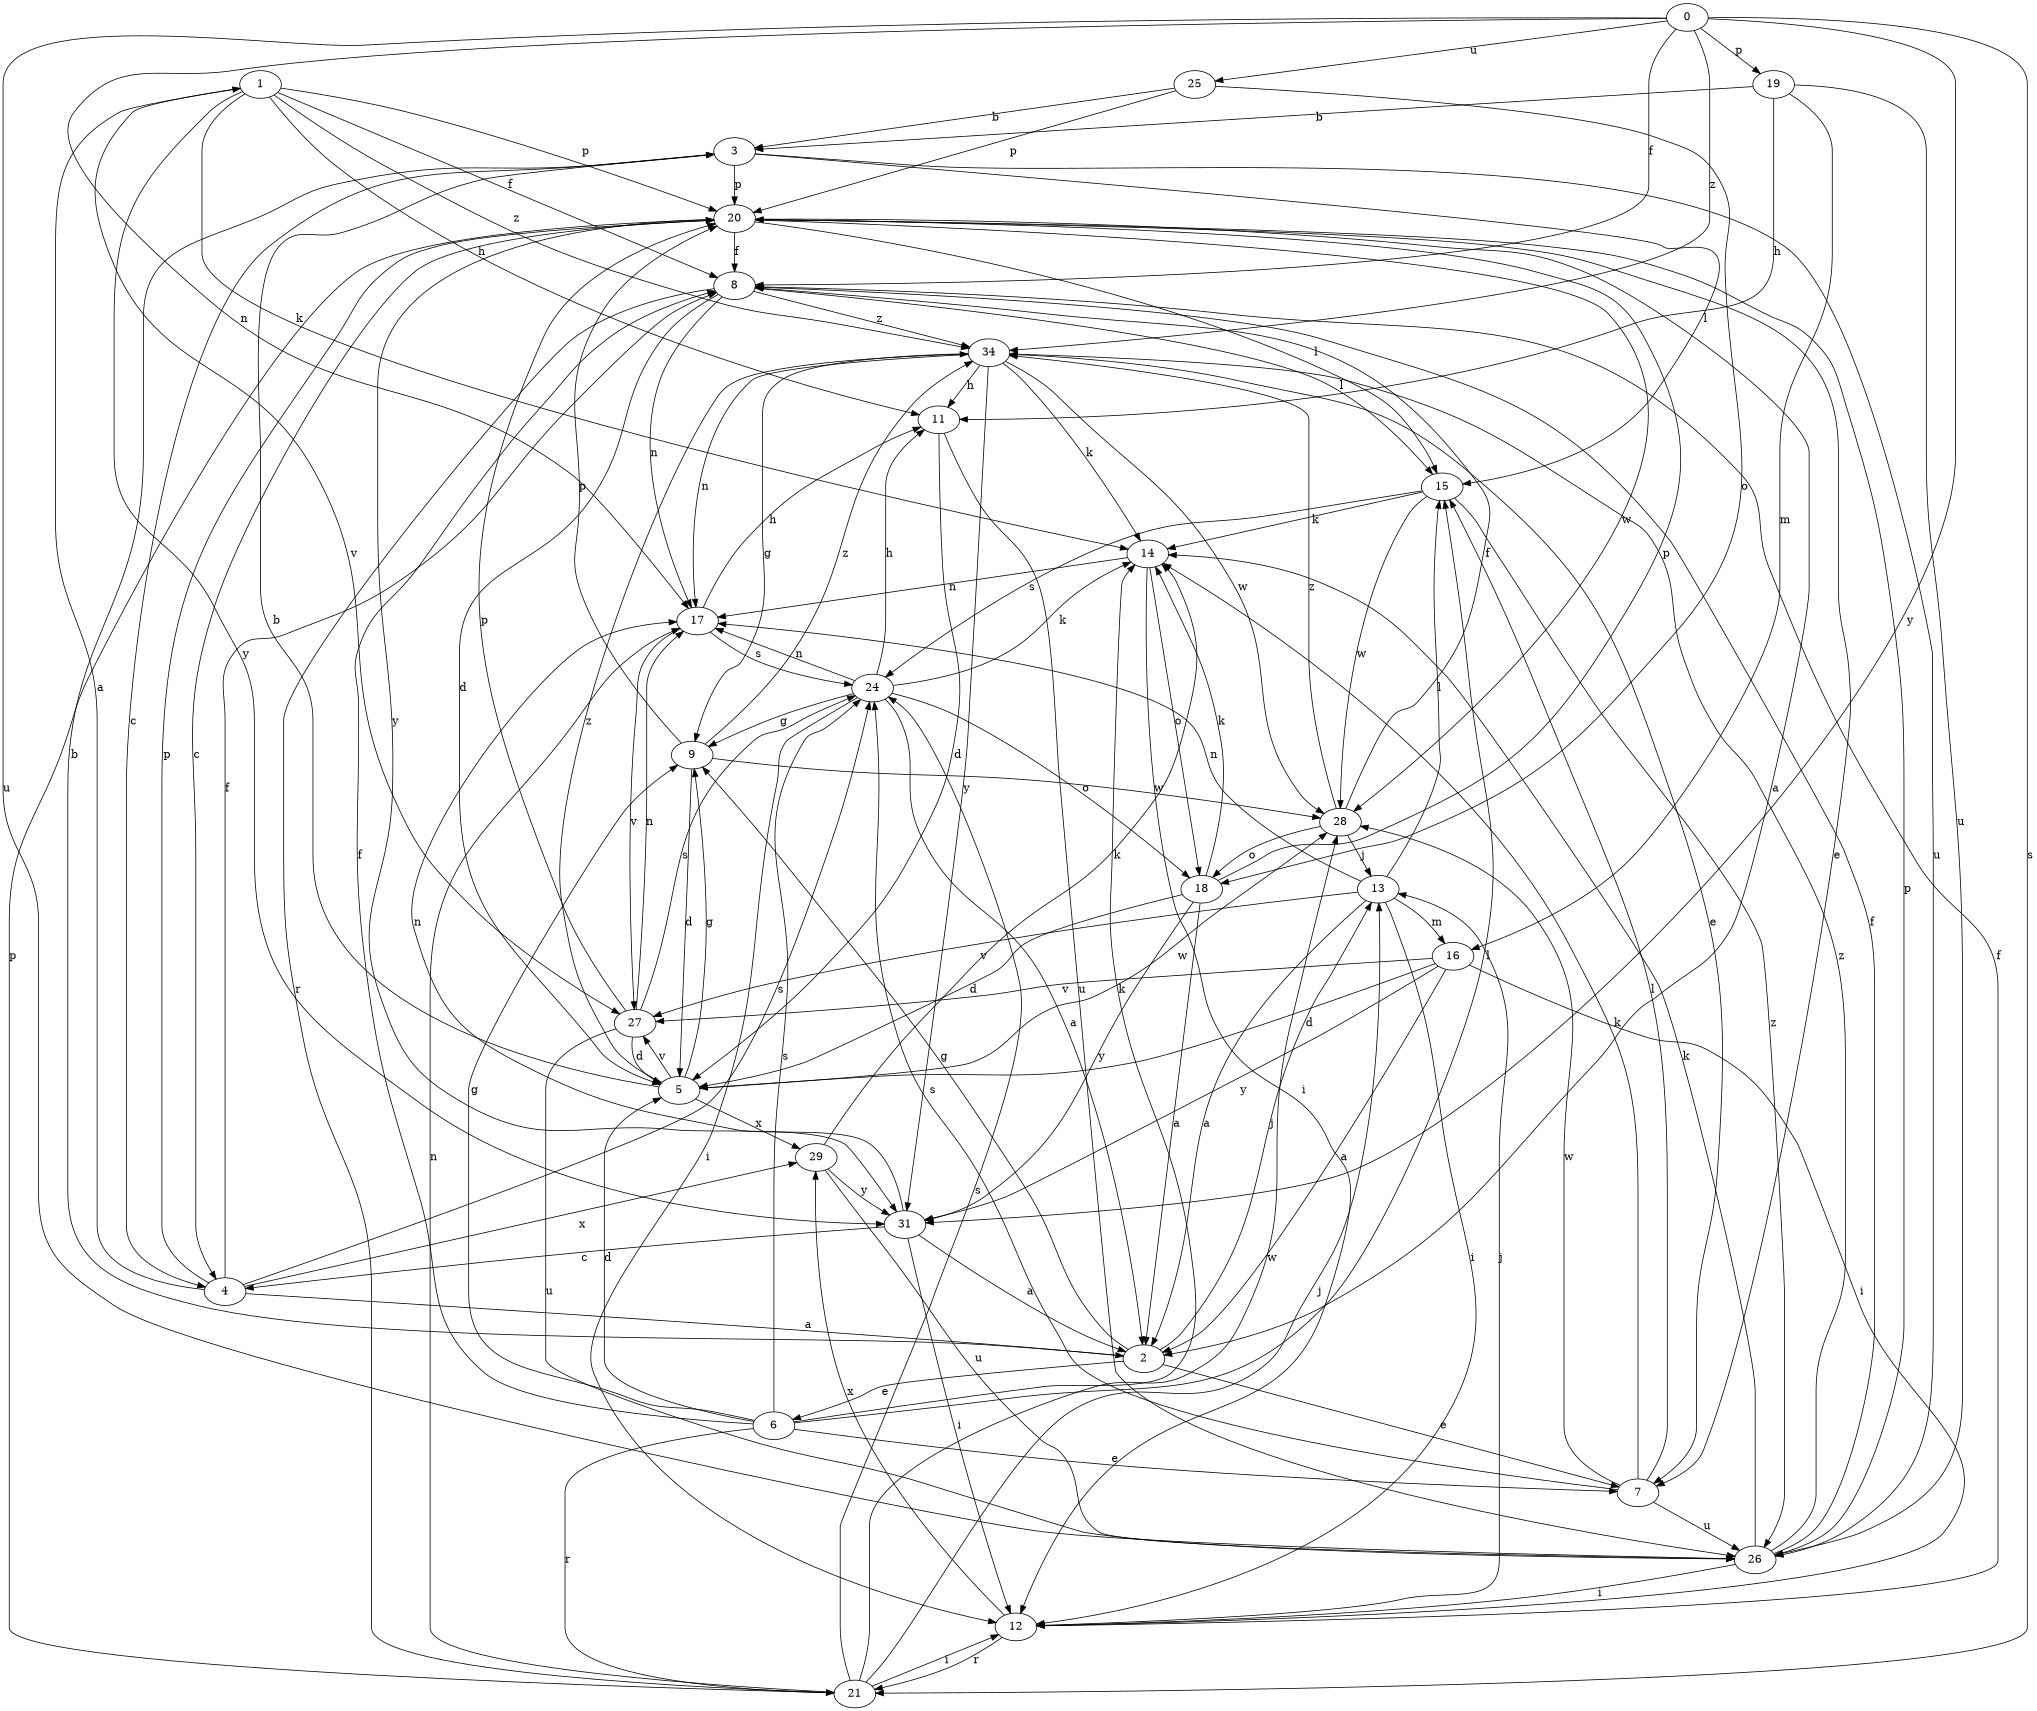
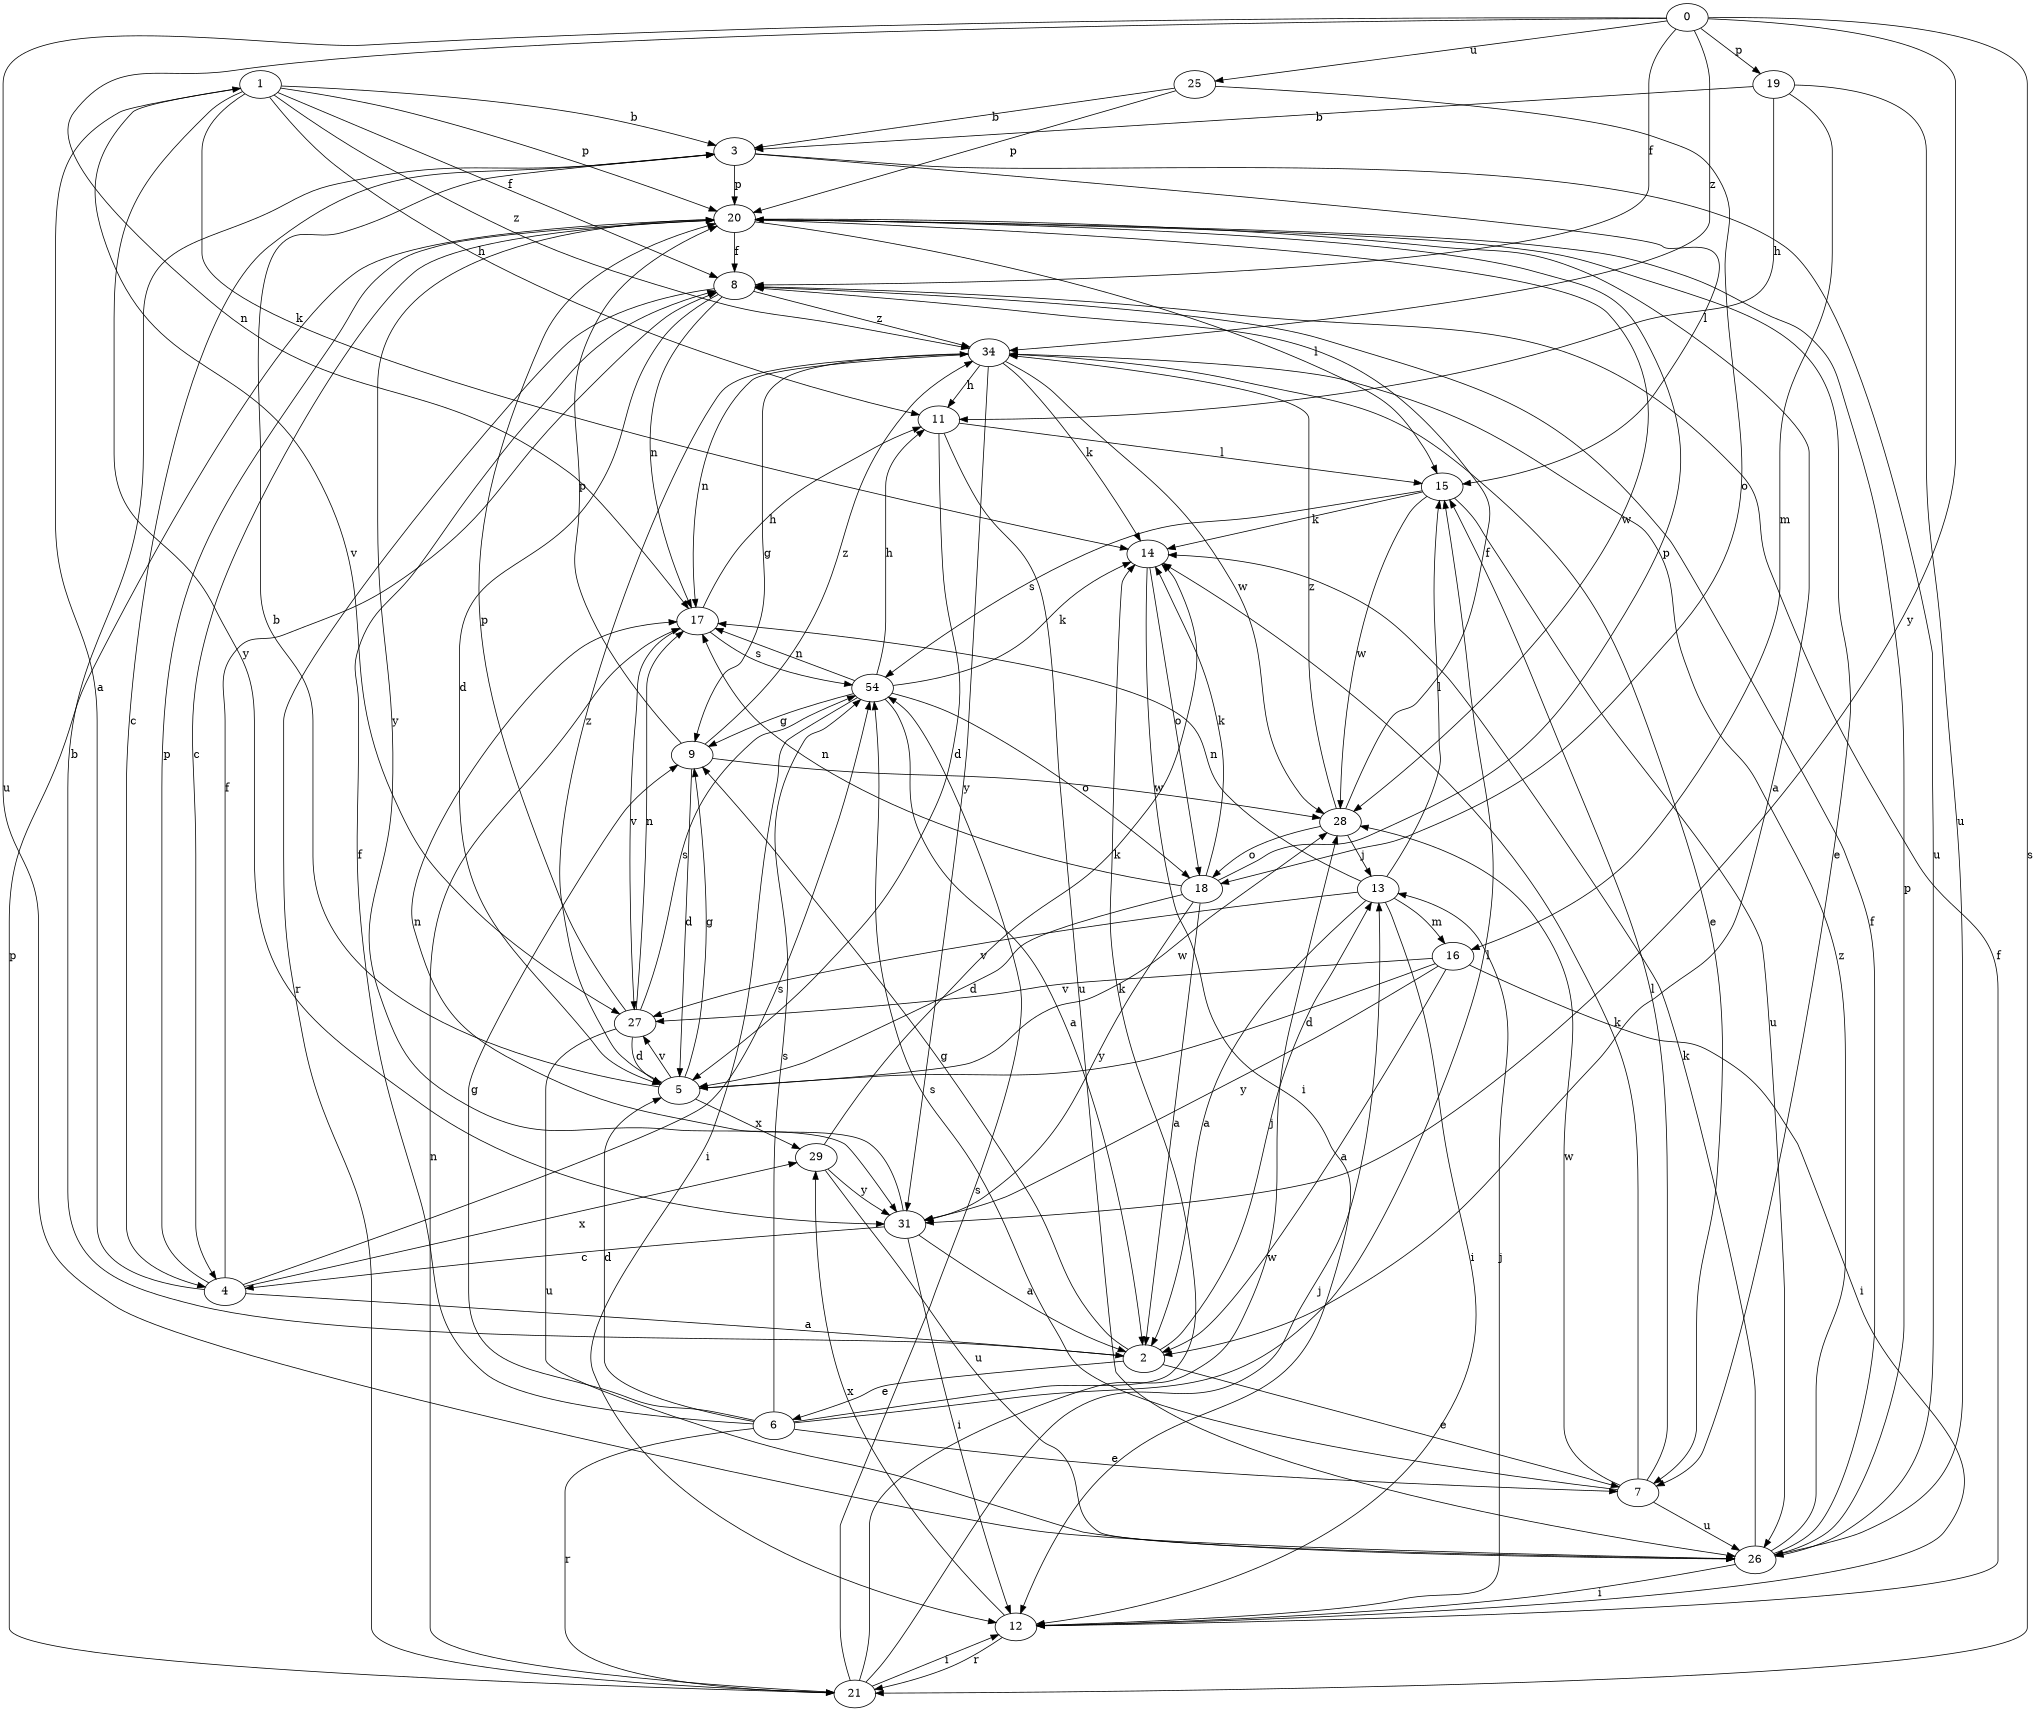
  strict digraph {
    1
    3
    8
    11
    14
    20
    27
    31
    34
    4
    15
    26
    5
    21
    17
    12
    18
    2
    7
    28
-   24
+   24 [label=54]
    9
    6
    13
    16
    29
    19
    0
    25
+   1 -> 3 [label=b]
    1 -> 8 [label=f]
    1 -> 11 [label=h]
    1 -> 14 [label=k]
    1 -> 20 [label=p]
    1 -> 27 [label=v]
    1 -> 31 [label=y]
    1 -> 34 [label=z]
    3 -> 20 [label=p]
    3 -> 4 [label=c]
    3 -> 15 [label=l]
    3 -> 26 [label=u]
    8 -> 34 [label=z]
-   8 -> 15 [label=l]
+   11 -> 15 [label=l]
    8 -> 5 [label=d]
    8 -> 21 [label=r]
    8 -> 17 [label=n]
    11 -> 26 [label=u]
    11 -> 5 [label=d]
-   14 -> 17 [label=n]
+   18 -> 17 [label=n]
    14 -> 12 [label=i]
    14 -> 18 [label=o]
    20 -> 8 [label=f]
    20 -> 31 [label=y]
    20 -> 4 [label=c]
    20 -> 15 [label=l]
    20 -> 2 [label=a]
    20 -> 7 [label=e]
    20 -> 28 [label=w]
    27 -> 20 [label=p]
    27 -> 26 [label=u]
    27 -> 5 [label=d]
    27 -> 17 [label=n]
    27 -> 24 [label=s]
    31 -> 4 [label=c]
    31 -> 17 [label=n]
    31 -> 12 [label=i]
    31 -> 2 [label=a]
    34 -> 11 [label=h]
    34 -> 14 [label=k]
    34 -> 31 [label=y]
    34 -> 17 [label=n]
    34 -> 7 [label=e]
    34 -> 28 [label=w]
    34 -> 9 [label=g]
    4 -> 1 [label=a]
    4 -> 8 [label=f]
    4 -> 20 [label=p]
    4 -> 2 [label=a]
    4 -> 24 [label=s]
    4 -> 29 [label=x]
    15 -> 14 [label=k]
-   15 -> 26 [label=z]
+   15 -> 26 [label=u]
    15 -> 28 [label=w]
    15 -> 24 [label=s]
    26 -> 8 [label=f]
    26 -> 14 [label=k]
    26 -> 20 [label=p]
    26 -> 34 [label=z]
    26 -> 12 [label=i]
    5 -> 3 [label=b]
    5 -> 27 [label=v]
    5 -> 34 [label=z]
    5 -> 28 [label=w]
    5 -> 9 [label=g]
    5 -> 29 [label=x]
    21 -> 20 [label=p]
    21 -> 17 [label=n]
    21 -> 12 [label=i]
    21 -> 28 [label=w]
    21 -> 24 [label=s]
    21 -> 13 [label=j]
    17 -> 11 [label=h]
    17 -> 27 [label=v]
    17 -> 24 [label=s]
    12 -> 8 [label=f]
    12 -> 21 [label=r]
    12 -> 13 [label=j]
    12 -> 29 [label=x]
    18 -> 14 [label=k]
    18 -> 20 [label=p]
    18 -> 31 [label=y]
    18 -> 5 [label=d]
    18 -> 2 [label=a]
    2 -> 3 [label=b]
    2 -> 7 [label=e]
    2 -> 9 [label=g]
    2 -> 6 [label=e]
    2 -> 13 [label=j]
    7 -> 14 [label=k]
    7 -> 15 [label=l]
    7 -> 26 [label=u]
    7 -> 28 [label=w]
    7 -> 24 [label=s]
    28 -> 8 [label=f]
    28 -> 34 [label=z]
    28 -> 18 [label=o]
    28 -> 13 [label=j]
    24 -> 11 [label=h]
    24 -> 14 [label=k]
    24 -> 17 [label=n]
    24 -> 12 [label=i]
    24 -> 18 [label=o]
    24 -> 2 [label=a]
    24 -> 9 [label=g]
    9 -> 20 [label=p]
    9 -> 34 [label=z]
    9 -> 5 [label=d]
    9 -> 28 [label=w]
    6 -> 8 [label=f]
    6 -> 14 [label=k]
    6 -> 15 [label=l]
    6 -> 5 [label=d]
    6 -> 21 [label=r]
    6 -> 7 [label=e]
    6 -> 24 [label=s]
    6 -> 9 [label=g]
    13 -> 27 [label=v]
    13 -> 15 [label=l]
    13 -> 17 [label=n]
    13 -> 12 [label=i]
    13 -> 2 [label=a]
    13 -> 16 [label=m]
    16 -> 27 [label=v]
    16 -> 31 [label=y]
    16 -> 5 [label=d]
    16 -> 12 [label=i]
    16 -> 2 [label=a]
    29 -> 14 [label=k]
    29 -> 31 [label=y]
    29 -> 26 [label=u]
    19 -> 3 [label=b]
    19 -> 11 [label=h]
    19 -> 26 [label=u]
    19 -> 16 [label=m]
    0 -> 8 [label=f]
    0 -> 31 [label=y]
    0 -> 34 [label=z]
    0 -> 26 [label=u]
    0 -> 21 [label=s]
    0 -> 17 [label=n]
    0 -> 19 [label=p]
    0 -> 25 [label=u]
    25 -> 3 [label=b]
    25 -> 20 [label=p]
    25 -> 18 [label=o]
  }
